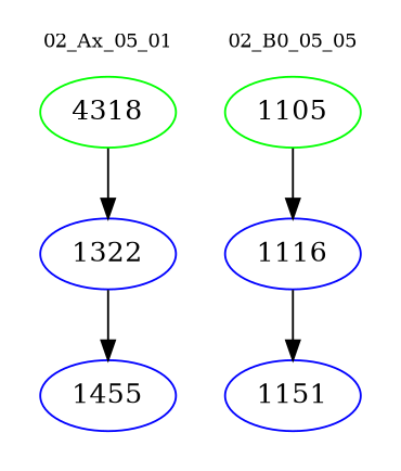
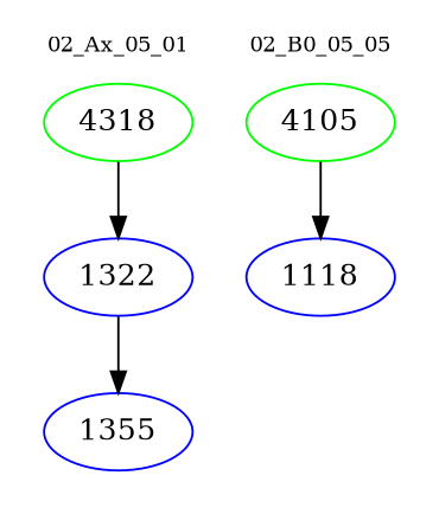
  digraph {
    node [color=blue]
    edge [color=black]
    n1 [color=green label=4318]
    n2 [label=1322]
-   n3 [label=1455]
-   n4 [color=green label=1105]
-   n5 [label=1116]
-   n6 [label=1151]
+   n3 [label=1355]
+   n4 [color=green label=4105]
+   n5 [label=1118]
    subgraph cluster_1 {
      color=white
      fontsize=10
      label="02_Ax_05_01"
      n1
      n2
      n3
    }
    subgraph cluster_2 {
      color=white
      fontsize=10
      label="02_B0_05_05"
      n4
      n5
-     n6
    }
    n1 -> n2
    n2 -> n3
    n4 -> n5
-   n5 -> n6
  }
